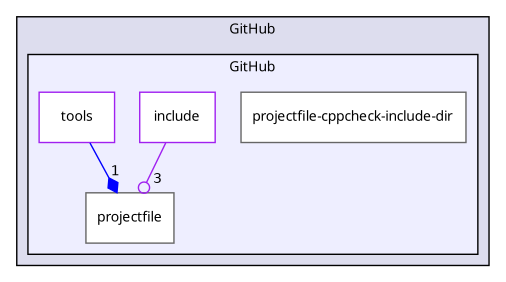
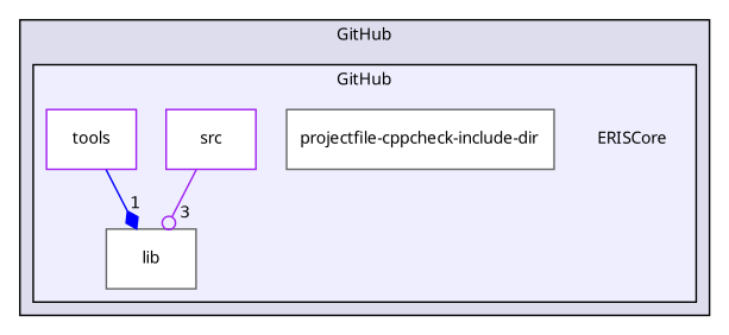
  digraph {
    compound=true
    fontname="Noto Sans"
    node [color=gray40 fontname="Noto Sans" fontsize=10 shape=box fillcolor=white style=filled]
    edge [fontname="Noto Sans" labeldistance=1.5 labelfontname=Helvetica labelfontsize=10]
-   n2 [label=projectfile]
+   n1 [label=ERISCore shape=plaintext fillcolor="" style=""]
+   n2 [label=lib]
    n3 [label="projectfile-cppcheck-include-dir"]
-   n4 [color=purple label=include]
+   n4 [color=purple label=src]
    n5 [color=purple label=tools]
    subgraph cluster_1 {
      bgcolor="#ddddee"
      fontsize=10
      label=GitHub
      pencolor=black
      subgraph cluster_2 {
        bgcolor="#eeeeff"
        fontsize=10
        label=GitHub
        pencolor=black
+       n1
        n2
        n3
        n4
        n5
      }
    }
    n4 -> n2 [arrowhead=odot color=purple headlabel=3]
    n5 -> n2 [arrowhead=diamond color=blue headlabel=1]
  }
